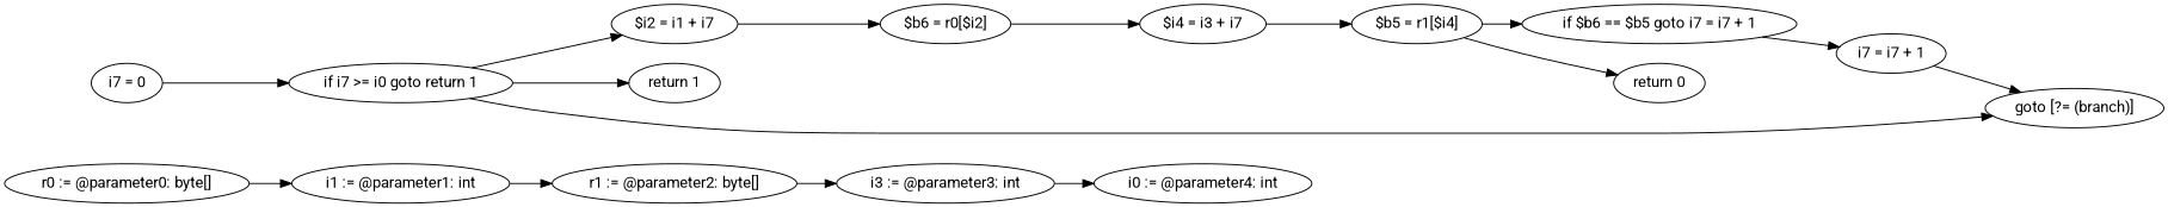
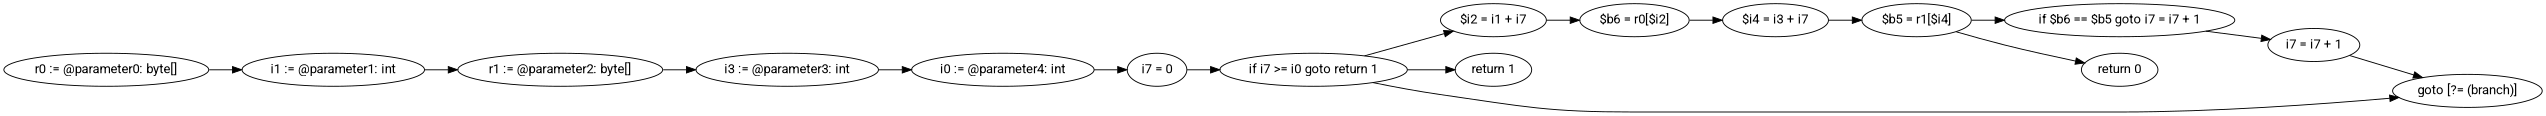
  digraph {
    fontname=Roboto
    rankdir=LR
    node [fontname=Roboto]
    edge [fontname=Roboto]
    "r0 := @parameter0: byte[]"
    "i1 := @parameter1: int"
    "r1 := @parameter2: byte[]"
    "i3 := @parameter3: int"
    "i0 := @parameter4: int"
    "i7 = 0"
    "if i7 >= i0 goto return 1"
    "$i2 = i1 + i7"
    "return 1"
    "goto [?= (branch)]"
    "$b6 = r0[$i2]"
    "$i4 = i3 + i7"
    "$b5 = r1[$i4]"
    "if $b6 == $b5 goto i7 = i7 + 1"
    "return 0"
    "i7 = i7 + 1"
    "r0 := @parameter0: byte[]" -> "i1 := @parameter1: int"
    "i1 := @parameter1: int" -> "r1 := @parameter2: byte[]"
    "r1 := @parameter2: byte[]" -> "i3 := @parameter3: int"
    "i3 := @parameter3: int" -> "i0 := @parameter4: int"
+   "i0 := @parameter4: int" -> "i7 = 0"
    "i7 = 0" -> "if i7 >= i0 goto return 1"
    "if i7 >= i0 goto return 1" -> "$i2 = i1 + i7"
    "if i7 >= i0 goto return 1" -> "return 1"
    "if i7 >= i0 goto return 1" -> "goto [?= (branch)]"
    "$i2 = i1 + i7" -> "$b6 = r0[$i2]"
    "$b6 = r0[$i2]" -> "$i4 = i3 + i7"
    "$i4 = i3 + i7" -> "$b5 = r1[$i4]"
    "$b5 = r1[$i4]" -> "if $b6 == $b5 goto i7 = i7 + 1"
    "$b5 = r1[$i4]" -> "return 0"
    "if $b6 == $b5 goto i7 = i7 + 1" -> "i7 = i7 + 1"
    "i7 = i7 + 1" -> "goto [?= (branch)]"
  }
